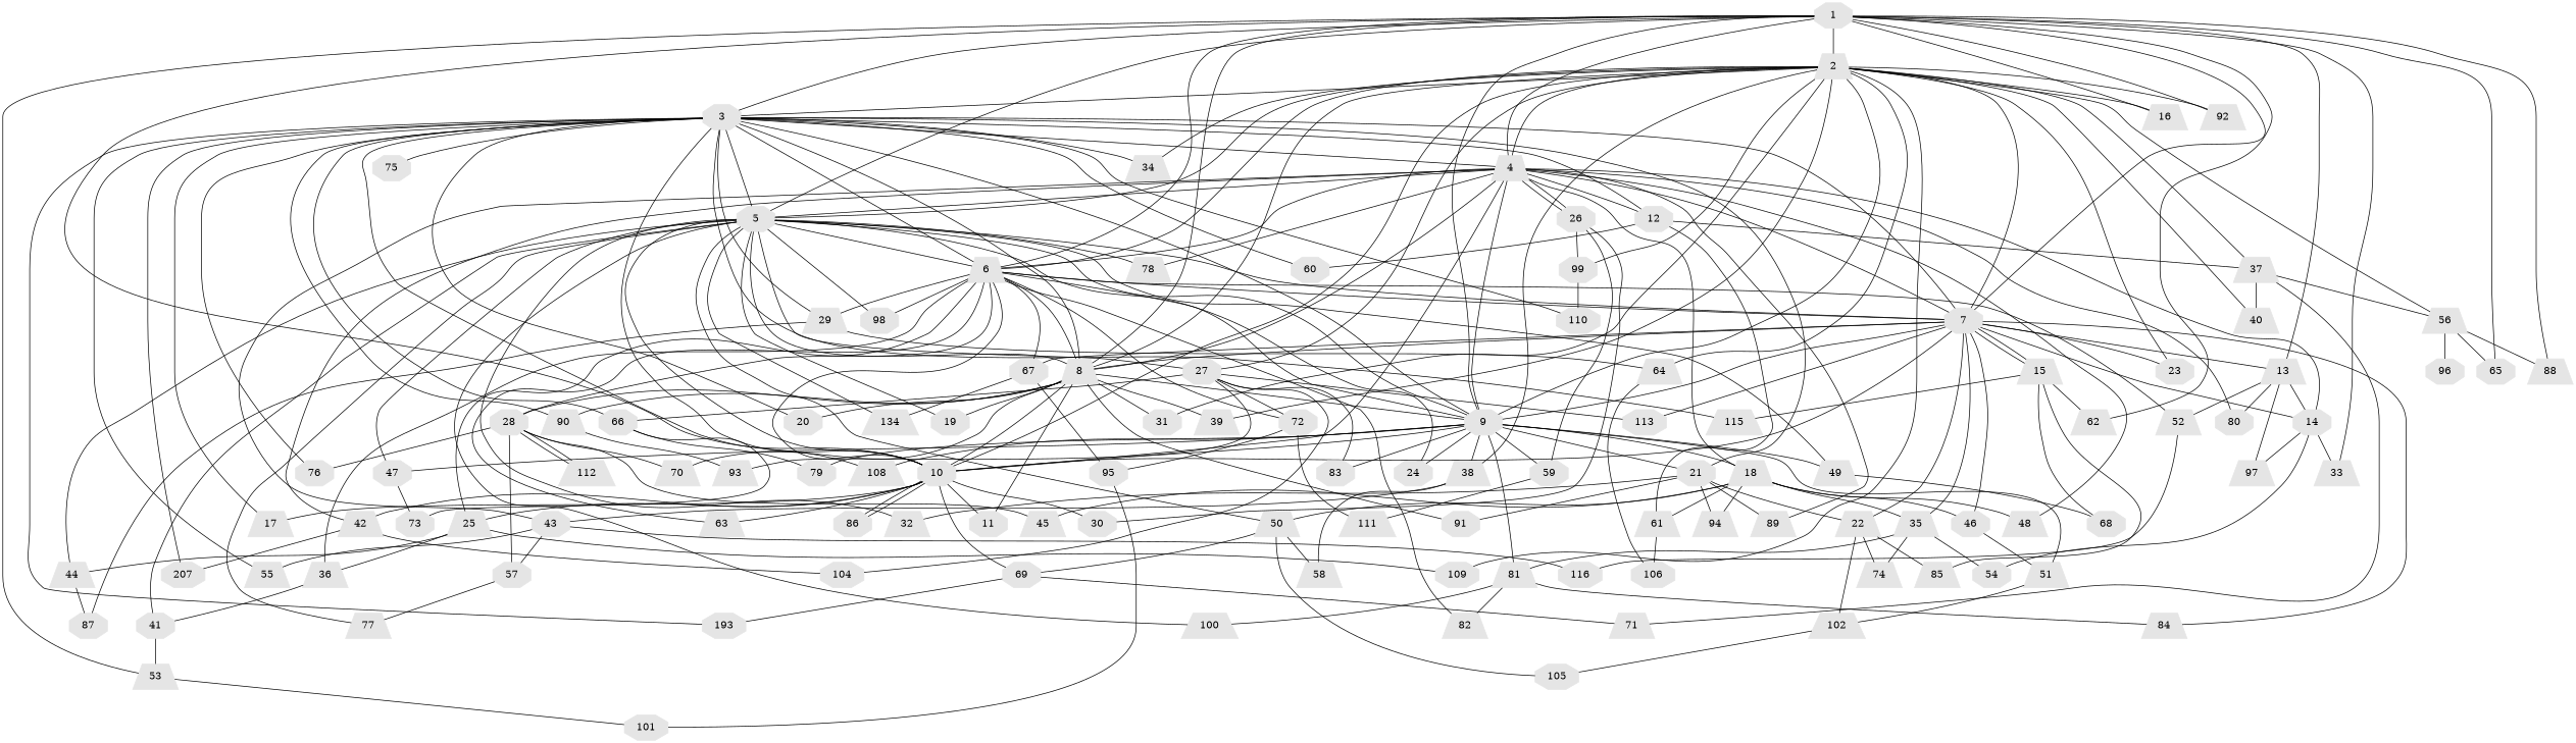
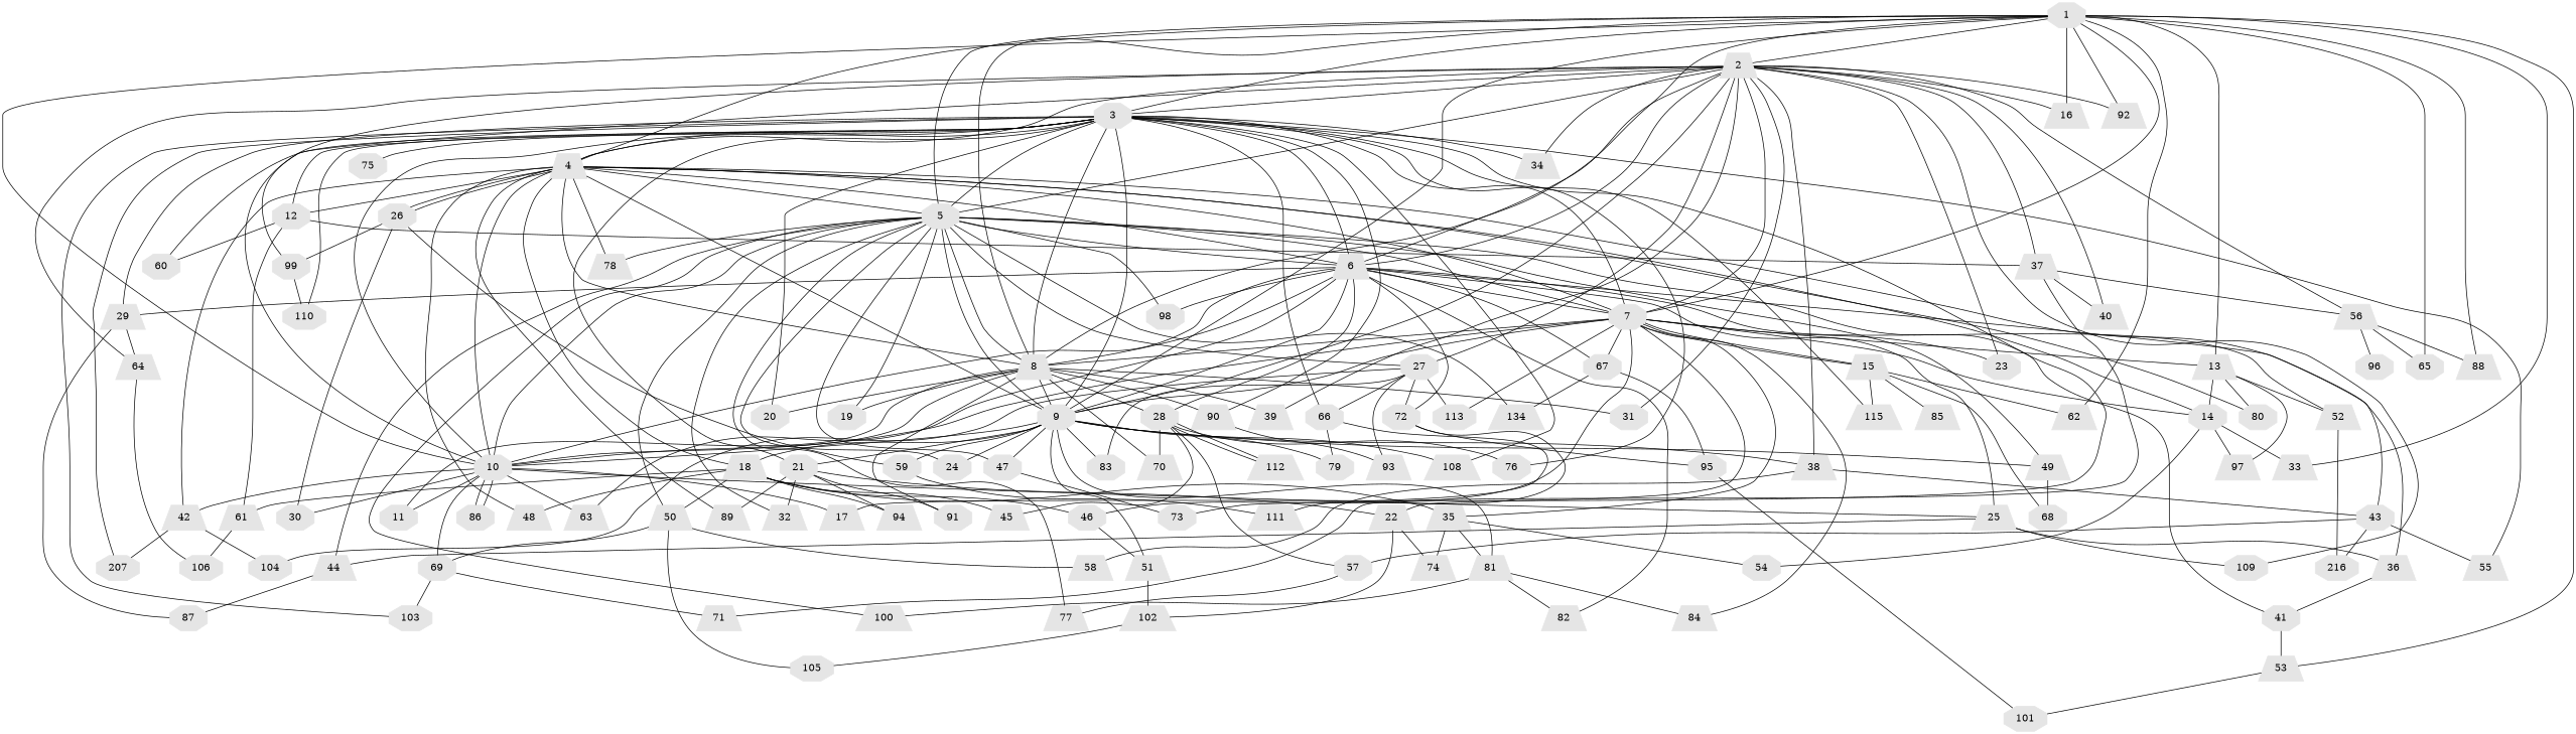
  graph {
    node [color=gray90 shape=trapezium style=filled]
    1 [shape=octagon]
    2
    3 [shape=octagon]
    4
    5 [shape=octagon]
    6
    7 [shape=octagon]
    8
    9 [shape=octagon]
    10 [shape=octagon]
    13
    16
    33
    53
    62
    65 [shape=octagon]
    88
    92
    23 [shape=octagon]
    27 [shape=octagon]
    31 [shape=octagon]
    34
    37
    38
    39
    40
    56
    64
    99 [shape=octagon]
    109 [shape=octagon]
    12 [shape=octagon]
    17
    20 [shape=octagon]
    21 [shape=octagon]
    29
    55
    60 [shape=octagon]
    66 [shape=octagon]
    75 [shape=octagon]
    76 [shape=octagon]
    90
-   103 [shape=octagon label=193]
+   103 [shape=octagon]
    n43 [label=207 shape=octagon]
    108
    110 [shape=octagon]
    115
    14 [shape=octagon]
    18
    26 [shape=octagon]
    42
    43 [shape=octagon]
    48
    78
    80 [shape=octagon]
    89
    19 [shape=octagon]
    24 [shape=octagon]
    32
    41 [shape=octagon]
    44
    47 [shape=octagon]
    49
    50
    77
    98 [shape=octagon]
    100
    n67 [label=134]
    25
    28 [shape=octagon]
    36
    52
    63
    67 [shape=octagon]
    72 [shape=octagon]
    82
    15
    22
    35
    46 [shape=octagon]
    84
    113 [shape=octagon]
    11 [shape=octagon]
    70
    91 [shape=octagon]
    51
    59 [shape=octagon]
    79 [shape=octagon]
    81
    83 [shape=octagon]
    30 [shape=octagon]
    69 [shape=octagon]
    86 [shape=octagon]
    97
    101 [shape=octagon]
    93
    104 [shape=octagon]
    71
    58
    96 [shape=octagon]
    106 [shape=octagon]
    61
    94
    87 [shape=octagon]
    73 [shape=octagon]
    54 [shape=octagon]
    45
    57 [shape=octagon]
-   116 [shape=octagon]
+   116 [shape=octagon label=216]
    68 [shape=octagon]
    105 [shape=octagon]
    112
    95 [shape=octagon]
    111
    85
    74
    102
    1 -- 2
    1 -- 3
    1 -- 4
    1 -- 5
    1 -- 6
    1 -- 7
    1 -- 8
    1 -- 9
    1 -- 10
    1 -- 13
    1 -- 16
    1 -- 33
    1 -- 53
    1 -- 62
    1 -- 65
    1 -- 88
    1 -- 92
    2 -- 3
    2 -- 4
    2 -- 5
    2 -- 6
    2 -- 7
    2 -- 8
    2 -- 9
    2 -- 10
    2 -- 16
    2 -- 92
    2 -- 23
    2 -- 27
    2 -- 31
    2 -- 34
    2 -- 37
    2 -- 38
    2 -- 39
    2 -- 40
    2 -- 56
    2 -- 64
    2 -- 99
    2 -- 109
    3 -- 4
    3 -- 5
    3 -- 6
    3 -- 7
    3 -- 8
    3 -- 9
    3 -- 10
    3 -- 34
    3 -- 12
    3 -- 17
    3 -- 20
    3 -- 21
    3 -- 29
    3 -- 55
    3 -- 60
    3 -- 66
    3 -- 75
    3 -- 76
    3 -- 90
    3 -- 103
    3 -- n43
    3 -- 108
    3 -- 110
    3 -- 115
    4 -- 5
    4 -- 6
    4 -- 7
    4 -- 8
    4 -- 9
    4 -- 10
    4 -- 12
    4 -- 14
    4 -- 18
    4 -- 26
    4 -- 26
    4 -- 42
    4 -- 43
    4 -- 48
    4 -- 78
    4 -- 80
    4 -- 89
    5 -- 6
    5 -- 7
    5 -- 8
    5 -- 9
    5 -- 10
    5 -- 27
    5 -- 78
    5 -- 19
    5 -- 24
    5 -- 32
    5 -- 41
    5 -- 44
    5 -- 47
    5 -- 49
    5 -- 50
    5 -- 77
    5 -- 98
    5 -- 100
    5 -- n67
    6 -- 7
    6 -- 8
    6 -- 9
    6 -- 10
    6 -- 29
    6 -- 98
    6 -- 25
    6 -- 28
    6 -- 36
    6 -- 52
    6 -- 63
    6 -- 67
    6 -- 72
    6 -- 82
    7 -- 8
    7 -- 9
    7 -- 10
    7 -- 13
    7 -- 23
    7 -- 14
    7 -- 67
    7 -- 15
    7 -- 15
    7 -- 22
    7 -- 35
    7 -- 46
    7 -- 84
    7 -- 113
    8 -- 9
    8 -- 10
    8 -- 31
    8 -- 39
    8 -- 20
    8 -- 90
    8 -- 19
    8 -- 28
    8 -- 11
    8 -- 70
    8 -- 91
    9 -- 10
    9 -- 38
    9 -- 21
    9 -- 108
    9 -- 18
    9 -- 24
    9 -- 47
    9 -- 49
    9 -- 51
    9 -- 59
    9 -- 79
    9 -- 81
    9 -- 83
    10 -- 17
    10 -- 42
    10 -- 25
    10 -- 63
    10 -- 11
    10 -- 30
    10 -- 69
    10 -- 86
    10 -- 86
    13 -- 14
    13 -- 80
    13 -- 52
    13 -- 97
    53 -- 101
    27 -- 66
    27 -- 72
    27 -- 113
    27 -- 83
    27 -- 93
    27 -- 104
    37 -- 40
    37 -- 56
    37 -- 71
    38 -- 43
    38 -- 58
    56 -- 65
    56 -- 88
    56 -- 96
    64 -- 106
    99 -- 110
    12 -- 37
    12 -- 60
    12 -- 61
    21 -- 89
    21 -- 32
    21 -- 22
    21 -- 91
    21 -- 94
    29 -- 64
    29 -- 87
    66 -- 79
    66 -- 73
    90 -- 93
    14 -- 33
    14 -- 97
    14 -- 54
    18 -- 48
    18 -- 50
    18 -- 35
    18 -- 46
    18 -- 61
    18 -- 94
    18 -- 45
    26 -- 99
    26 -- 59
    26 -- 30
    42 -- n43
    42 -- 104
    43 -- 55
    43 -- 57
    43 -- 116
    41 -- 53
    44 -- 87
    47 -- 73
    49 -- 68
    50 -- 69
    50 -- 58
    50 -- 105
    25 -- 109
    25 -- 44
    25 -- 36
    28 -- 76
    28 -- 70
    28 -- 45
    28 -- 57
    28 -- 112
    28 -- 112
    36 -- 41
    52 -- 116
    67 -- n67
    67 -- 95
    72 -- 95
    72 -- 111
    15 -- 62
    15 -- 115
    15 -- 68
    15 -- 85
-   22 -- 85
    22 -- 74
    22 -- 102
    35 -- 81
    35 -- 54
    35 -- 74
    46 -- 51
    51 -- 102
    59 -- 111
    81 -- 100
    81 -- 82
    81 -- 84
    69 -- 103
    69 -- 71
    61 -- 106
    57 -- 77
    95 -- 101
    102 -- 105
  }
